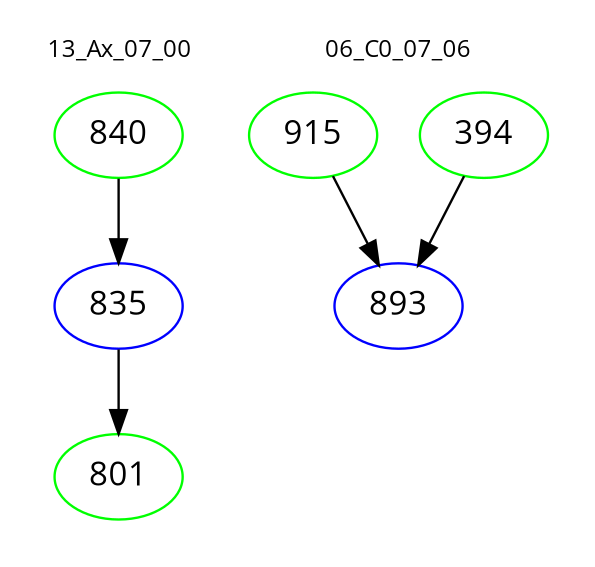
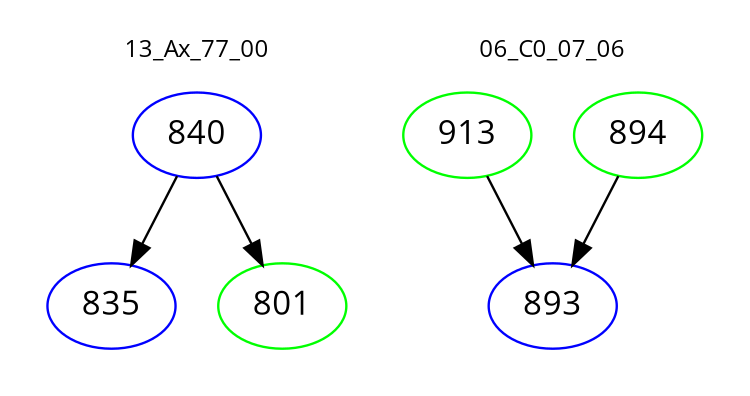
  digraph {
    fontname="Open Sans"
    node [color=green fontname="Open Sans"]
    edge [color=black fontname="Open Sans"]
-   n1 [label=840]
+   n1 [color=blue label=840]
    n2 [color=blue label=835]
    n3 [label=801]
-   n4 [label=394]
+   n4 [label=894]
    n5 [color=blue label=893]
-   n6 [label=915]
+   n6 [label=913]
    subgraph cluster_1 {
      color=white
      fontsize=10
-     label="13_Ax_07_00"
+     label="13_Ax_77_00"
      n1
      n2
      n3
    }
    subgraph cluster_2 {
      color=white
      fontsize=10
      label="06_C0_07_06"
      n4
      n5
      n6
    }
    n1 -> n2
-   n2 -> n3
+   n1 -> n3
    n4 -> n5
    n6 -> n5
  }
